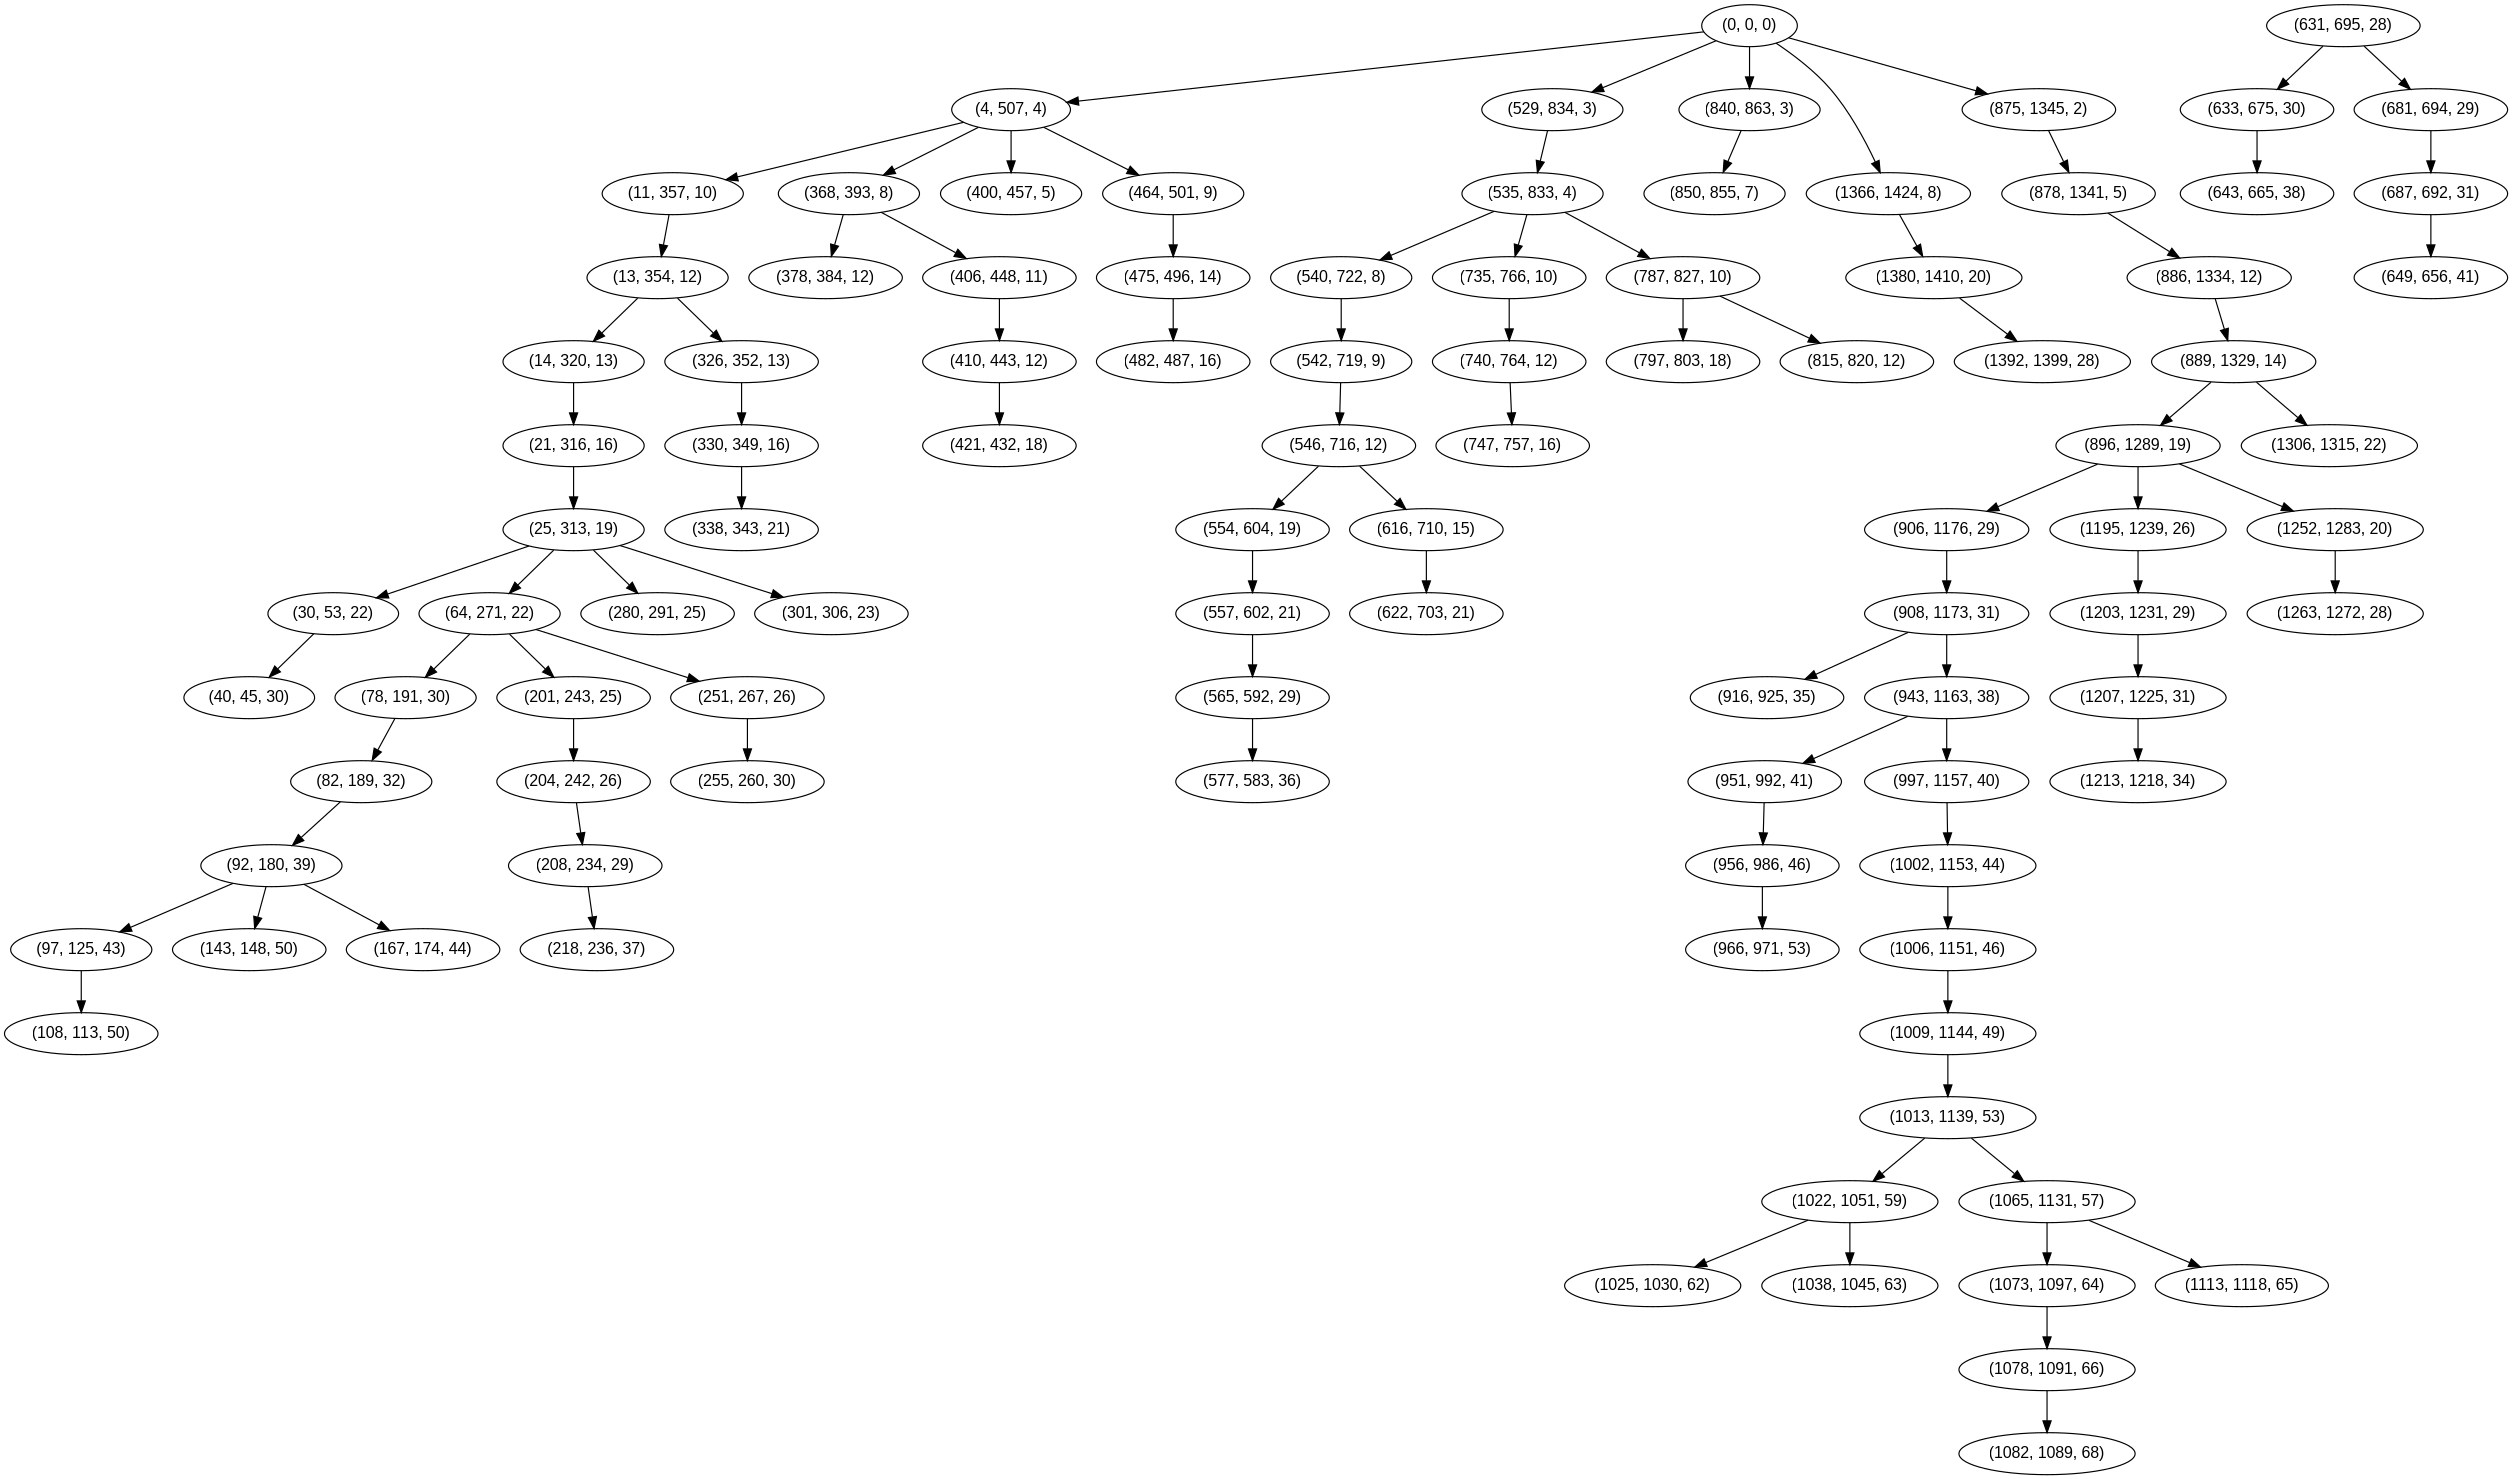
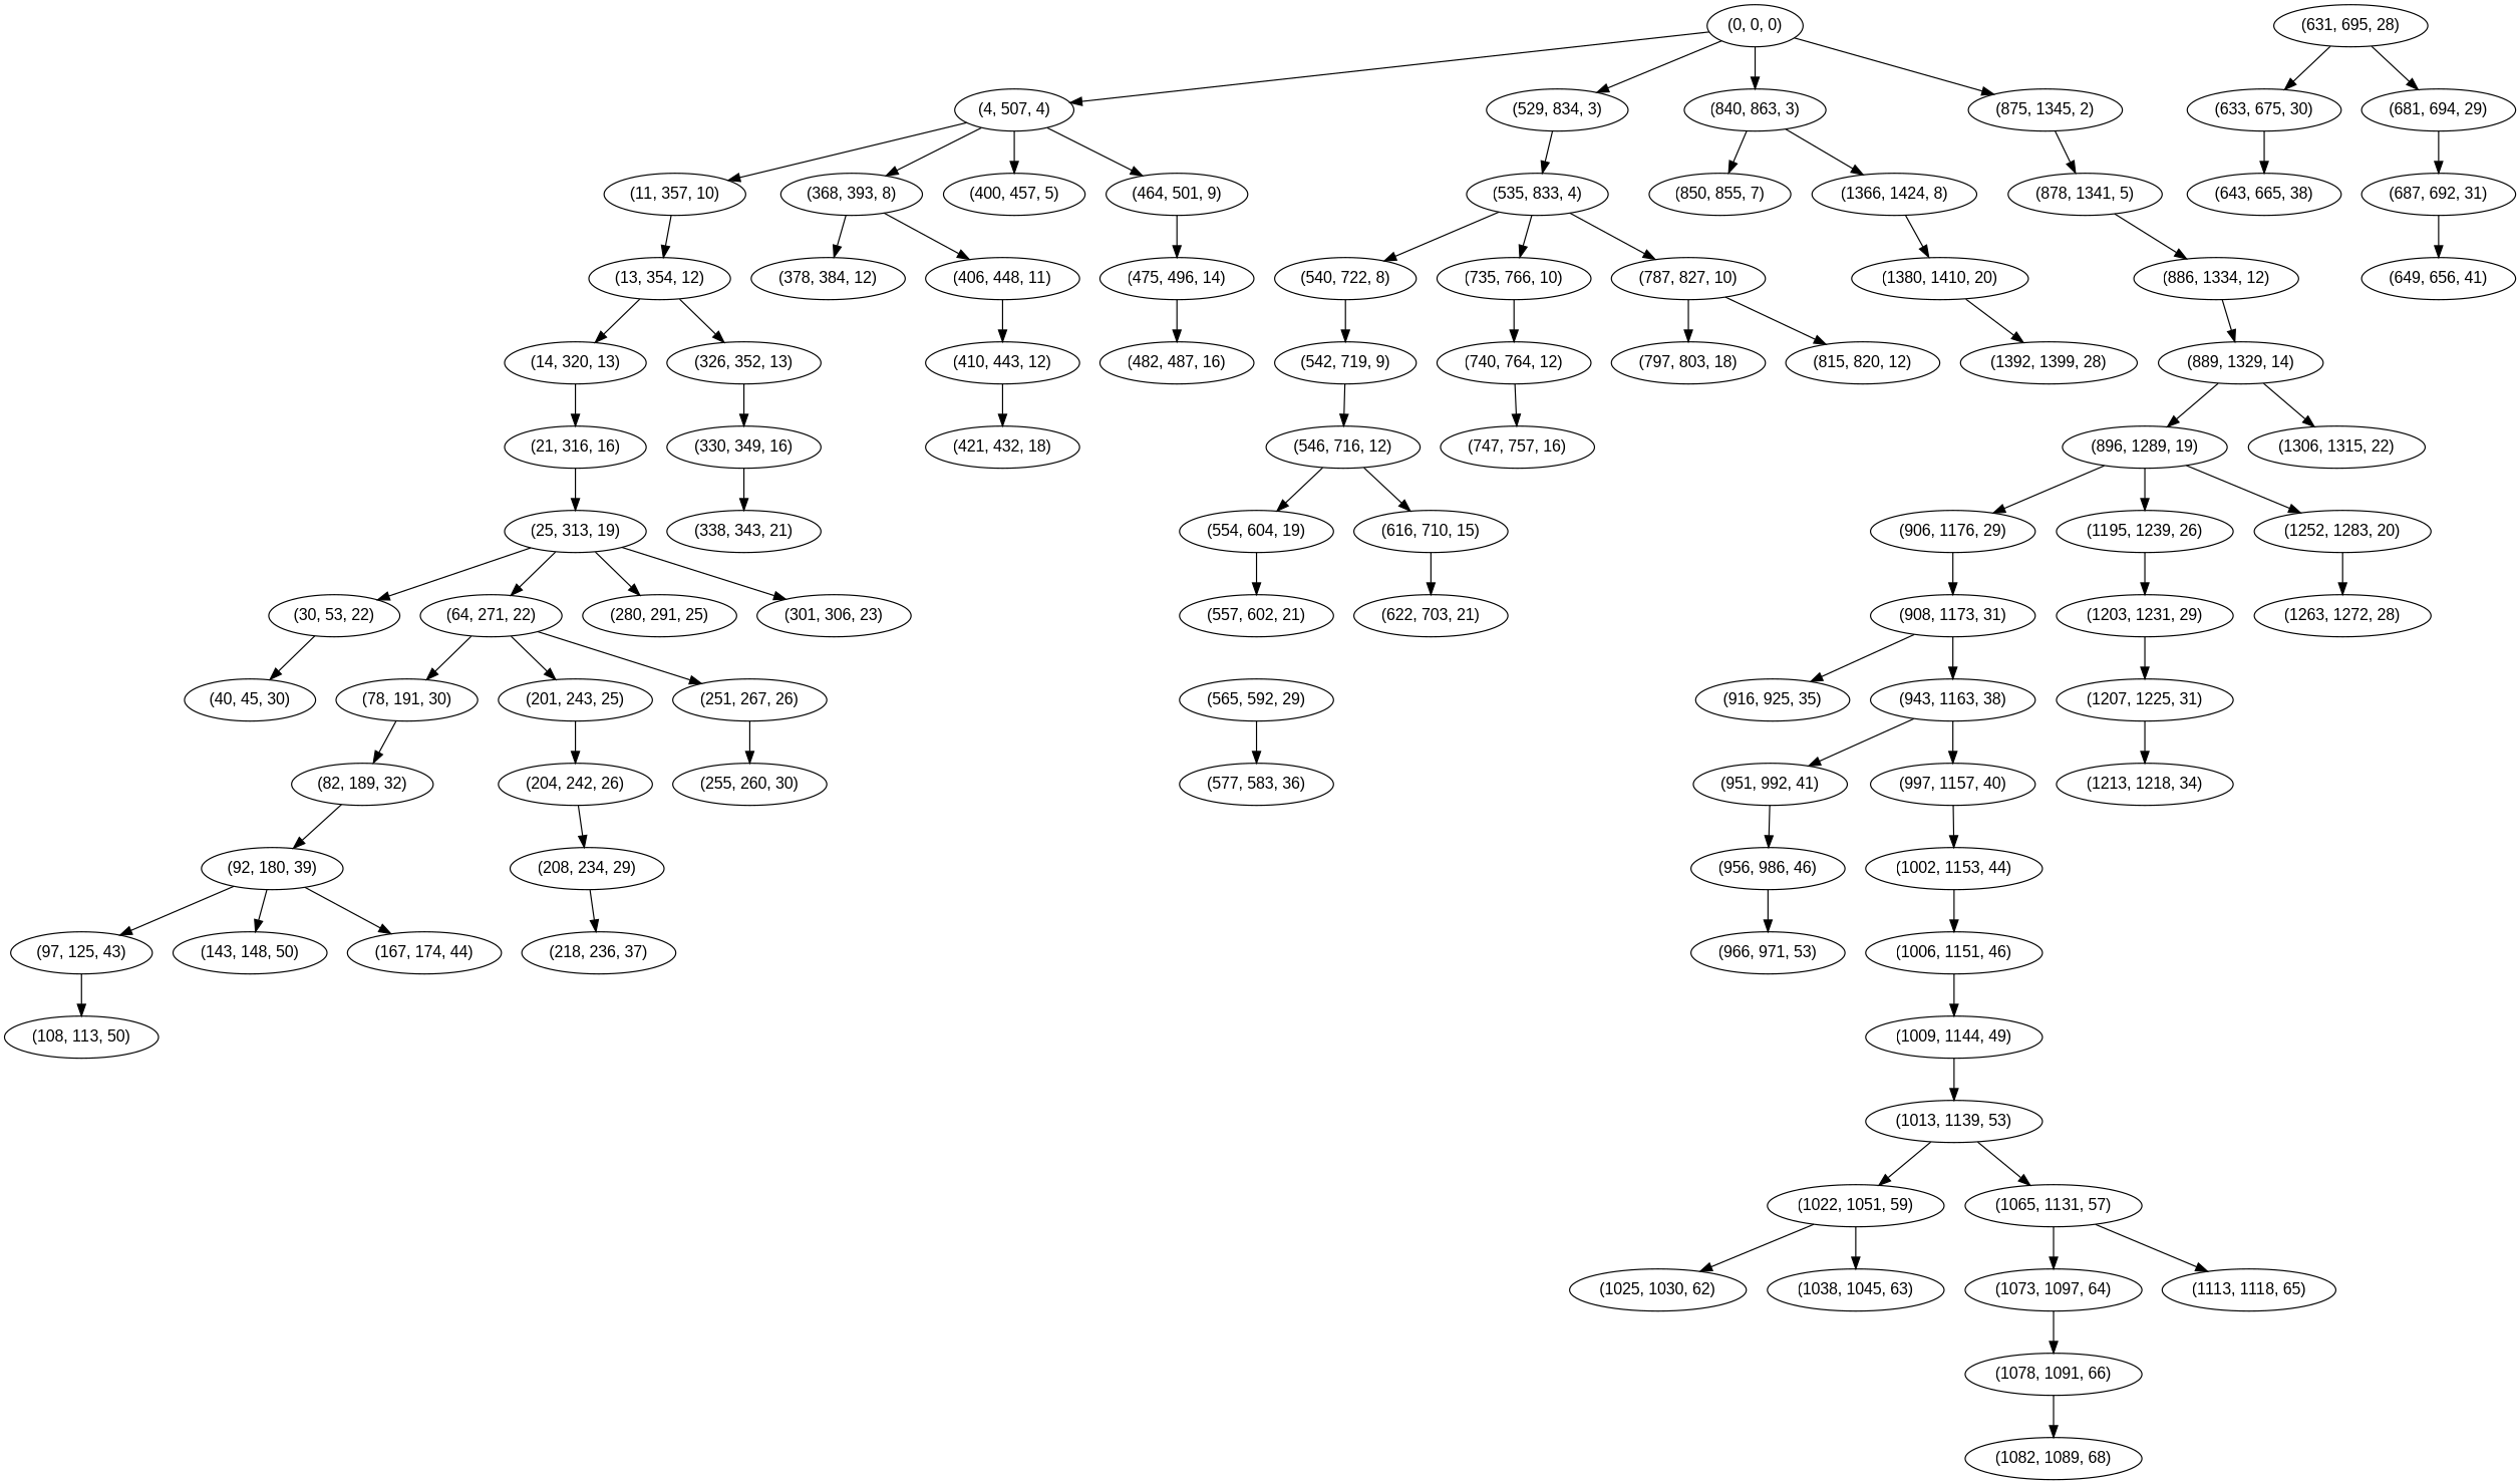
  digraph {
    fontname="Liberation Sans"
    node [fontname="Liberation Sans"]
    edge [fontname="Liberation Sans"]
    "(0, 0, 0)"
    "(4, 507, 4)"
    "(529, 834, 3)"
    "(840, 863, 3)"
    "(875, 1345, 2)"
    "(1366, 1424, 8)"
    "(11, 357, 10)"
    "(368, 393, 8)"
    "(400, 457, 5)"
    "(464, 501, 9)"
    "(535, 833, 4)"
    "(850, 855, 7)"
    "(878, 1341, 5)"
    "(1380, 1410, 20)"
    "(13, 354, 12)"
    "(378, 384, 12)"
    "(406, 448, 11)"
    "(475, 496, 14)"
    "(14, 320, 13)"
    "(326, 352, 13)"
    "(21, 316, 16)"
    "(330, 349, 16)"
    "(25, 313, 19)"
    "(30, 53, 22)"
    "(64, 271, 22)"
    "(280, 291, 25)"
    "(301, 306, 23)"
    "(40, 45, 30)"
    "(78, 191, 30)"
    "(201, 243, 25)"
    "(251, 267, 26)"
    "(82, 189, 32)"
    "(204, 242, 26)"
    "(255, 260, 30)"
    "(92, 180, 39)"
    "(97, 125, 43)"
    "(143, 148, 50)"
    "(167, 174, 44)"
    "(108, 113, 50)"
    "(208, 234, 29)"
    n41 [label="(218, 236, 37)"]
    "(338, 343, 21)"
    "(410, 443, 12)"
    "(421, 432, 18)"
    "(482, 487, 16)"
    "(540, 722, 8)"
    "(735, 766, 10)"
    "(787, 827, 10)"
    "(542, 719, 9)"
    "(740, 764, 12)"
    "(797, 803, 18)"
    "(815, 820, 12)"
    "(546, 716, 12)"
    "(554, 604, 19)"
    "(616, 710, 15)"
    "(557, 602, 21)"
    "(622, 703, 21)"
    "(565, 592, 29)"
    "(577, 583, 36)"
    "(631, 695, 28)"
    "(633, 675, 30)"
    "(681, 694, 29)"
    "(643, 665, 38)"
    "(687, 692, 31)"
    "(649, 656, 41)"
    "(747, 757, 16)"
    "(886, 1334, 12)"
    "(889, 1329, 14)"
    "(896, 1289, 19)"
    "(1306, 1315, 22)"
    "(906, 1176, 29)"
    "(1195, 1239, 26)"
    "(1252, 1283, 20)"
    "(908, 1173, 31)"
    "(1203, 1231, 29)"
    "(1263, 1272, 28)"
    "(916, 925, 35)"
    "(943, 1163, 38)"
    "(951, 992, 41)"
    "(997, 1157, 40)"
    "(956, 986, 46)"
    "(1002, 1153, 44)"
    "(966, 971, 53)"
    "(1006, 1151, 46)"
    "(1009, 1144, 49)"
    "(1013, 1139, 53)"
    "(1022, 1051, 59)"
    "(1065, 1131, 57)"
    "(1025, 1030, 62)"
    "(1038, 1045, 63)"
    "(1073, 1097, 64)"
    "(1113, 1118, 65)"
    "(1078, 1091, 66)"
    "(1082, 1089, 68)"
    "(1207, 1225, 31)"
    "(1213, 1218, 34)"
    "(1392, 1399, 28)"
    "(0, 0, 0)" -> "(4, 507, 4)"
    "(0, 0, 0)" -> "(529, 834, 3)"
    "(0, 0, 0)" -> "(840, 863, 3)"
    "(0, 0, 0)" -> "(875, 1345, 2)"
-   "(0, 0, 0)" -> "(1366, 1424, 8)"
+   "(840, 863, 3)" -> "(1366, 1424, 8)"
    "(4, 507, 4)" -> "(11, 357, 10)"
    "(4, 507, 4)" -> "(368, 393, 8)"
    "(4, 507, 4)" -> "(400, 457, 5)"
    "(4, 507, 4)" -> "(464, 501, 9)"
    "(529, 834, 3)" -> "(535, 833, 4)"
    "(840, 863, 3)" -> "(850, 855, 7)"
    "(875, 1345, 2)" -> "(878, 1341, 5)"
    "(1366, 1424, 8)" -> "(1380, 1410, 20)"
    "(11, 357, 10)" -> "(13, 354, 12)"
    "(368, 393, 8)" -> "(378, 384, 12)"
    "(368, 393, 8)" -> "(406, 448, 11)"
    "(464, 501, 9)" -> "(475, 496, 14)"
    "(535, 833, 4)" -> "(540, 722, 8)"
    "(535, 833, 4)" -> "(735, 766, 10)"
    "(535, 833, 4)" -> "(787, 827, 10)"
    "(878, 1341, 5)" -> "(886, 1334, 12)"
    "(1380, 1410, 20)" -> "(1392, 1399, 28)"
    "(13, 354, 12)" -> "(14, 320, 13)"
    "(13, 354, 12)" -> "(326, 352, 13)"
    "(406, 448, 11)" -> "(410, 443, 12)"
    "(475, 496, 14)" -> "(482, 487, 16)"
    "(14, 320, 13)" -> "(21, 316, 16)"
    "(326, 352, 13)" -> "(330, 349, 16)"
    "(21, 316, 16)" -> "(25, 313, 19)"
    "(330, 349, 16)" -> "(338, 343, 21)"
    "(25, 313, 19)" -> "(30, 53, 22)"
    "(25, 313, 19)" -> "(64, 271, 22)"
    "(25, 313, 19)" -> "(280, 291, 25)"
    "(25, 313, 19)" -> "(301, 306, 23)"
    "(30, 53, 22)" -> "(40, 45, 30)"
    "(64, 271, 22)" -> "(78, 191, 30)"
    "(64, 271, 22)" -> "(201, 243, 25)"
    "(64, 271, 22)" -> "(251, 267, 26)"
    "(78, 191, 30)" -> "(82, 189, 32)"
    "(201, 243, 25)" -> "(204, 242, 26)"
    "(251, 267, 26)" -> "(255, 260, 30)"
    "(82, 189, 32)" -> "(92, 180, 39)"
    "(204, 242, 26)" -> "(208, 234, 29)"
    "(92, 180, 39)" -> "(97, 125, 43)"
    "(92, 180, 39)" -> "(143, 148, 50)"
    "(92, 180, 39)" -> "(167, 174, 44)"
    "(97, 125, 43)" -> "(108, 113, 50)"
    "(208, 234, 29)" -> n41
    "(410, 443, 12)" -> "(421, 432, 18)"
    "(540, 722, 8)" -> "(542, 719, 9)"
    "(735, 766, 10)" -> "(740, 764, 12)"
    "(787, 827, 10)" -> "(797, 803, 18)"
    "(787, 827, 10)" -> "(815, 820, 12)"
    "(542, 719, 9)" -> "(546, 716, 12)"
    "(740, 764, 12)" -> "(747, 757, 16)"
    "(546, 716, 12)" -> "(554, 604, 19)"
    "(546, 716, 12)" -> "(616, 710, 15)"
    "(554, 604, 19)" -> "(557, 602, 21)"
    "(616, 710, 15)" -> "(622, 703, 21)"
-   "(557, 602, 21)" -> "(565, 592, 29)"
    "(565, 592, 29)" -> "(577, 583, 36)"
    "(631, 695, 28)" -> "(633, 675, 30)"
    "(631, 695, 28)" -> "(681, 694, 29)"
    "(633, 675, 30)" -> "(643, 665, 38)"
    "(681, 694, 29)" -> "(687, 692, 31)"
    "(687, 692, 31)" -> "(649, 656, 41)"
    "(886, 1334, 12)" -> "(889, 1329, 14)"
    "(889, 1329, 14)" -> "(896, 1289, 19)"
    "(889, 1329, 14)" -> "(1306, 1315, 22)"
    "(896, 1289, 19)" -> "(906, 1176, 29)"
    "(896, 1289, 19)" -> "(1195, 1239, 26)"
    "(896, 1289, 19)" -> "(1252, 1283, 20)"
    "(906, 1176, 29)" -> "(908, 1173, 31)"
    "(1195, 1239, 26)" -> "(1203, 1231, 29)"
    "(1252, 1283, 20)" -> "(1263, 1272, 28)"
    "(908, 1173, 31)" -> "(916, 925, 35)"
    "(908, 1173, 31)" -> "(943, 1163, 38)"
    "(1203, 1231, 29)" -> "(1207, 1225, 31)"
    "(943, 1163, 38)" -> "(951, 992, 41)"
    "(943, 1163, 38)" -> "(997, 1157, 40)"
    "(951, 992, 41)" -> "(956, 986, 46)"
    "(997, 1157, 40)" -> "(1002, 1153, 44)"
    "(956, 986, 46)" -> "(966, 971, 53)"
    "(1002, 1153, 44)" -> "(1006, 1151, 46)"
    "(1006, 1151, 46)" -> "(1009, 1144, 49)"
    "(1009, 1144, 49)" -> "(1013, 1139, 53)"
    "(1013, 1139, 53)" -> "(1022, 1051, 59)"
    "(1013, 1139, 53)" -> "(1065, 1131, 57)"
    "(1022, 1051, 59)" -> "(1025, 1030, 62)"
    "(1022, 1051, 59)" -> "(1038, 1045, 63)"
    "(1065, 1131, 57)" -> "(1073, 1097, 64)"
    "(1065, 1131, 57)" -> "(1113, 1118, 65)"
    "(1073, 1097, 64)" -> "(1078, 1091, 66)"
    "(1078, 1091, 66)" -> "(1082, 1089, 68)"
    "(1207, 1225, 31)" -> "(1213, 1218, 34)"
  }
